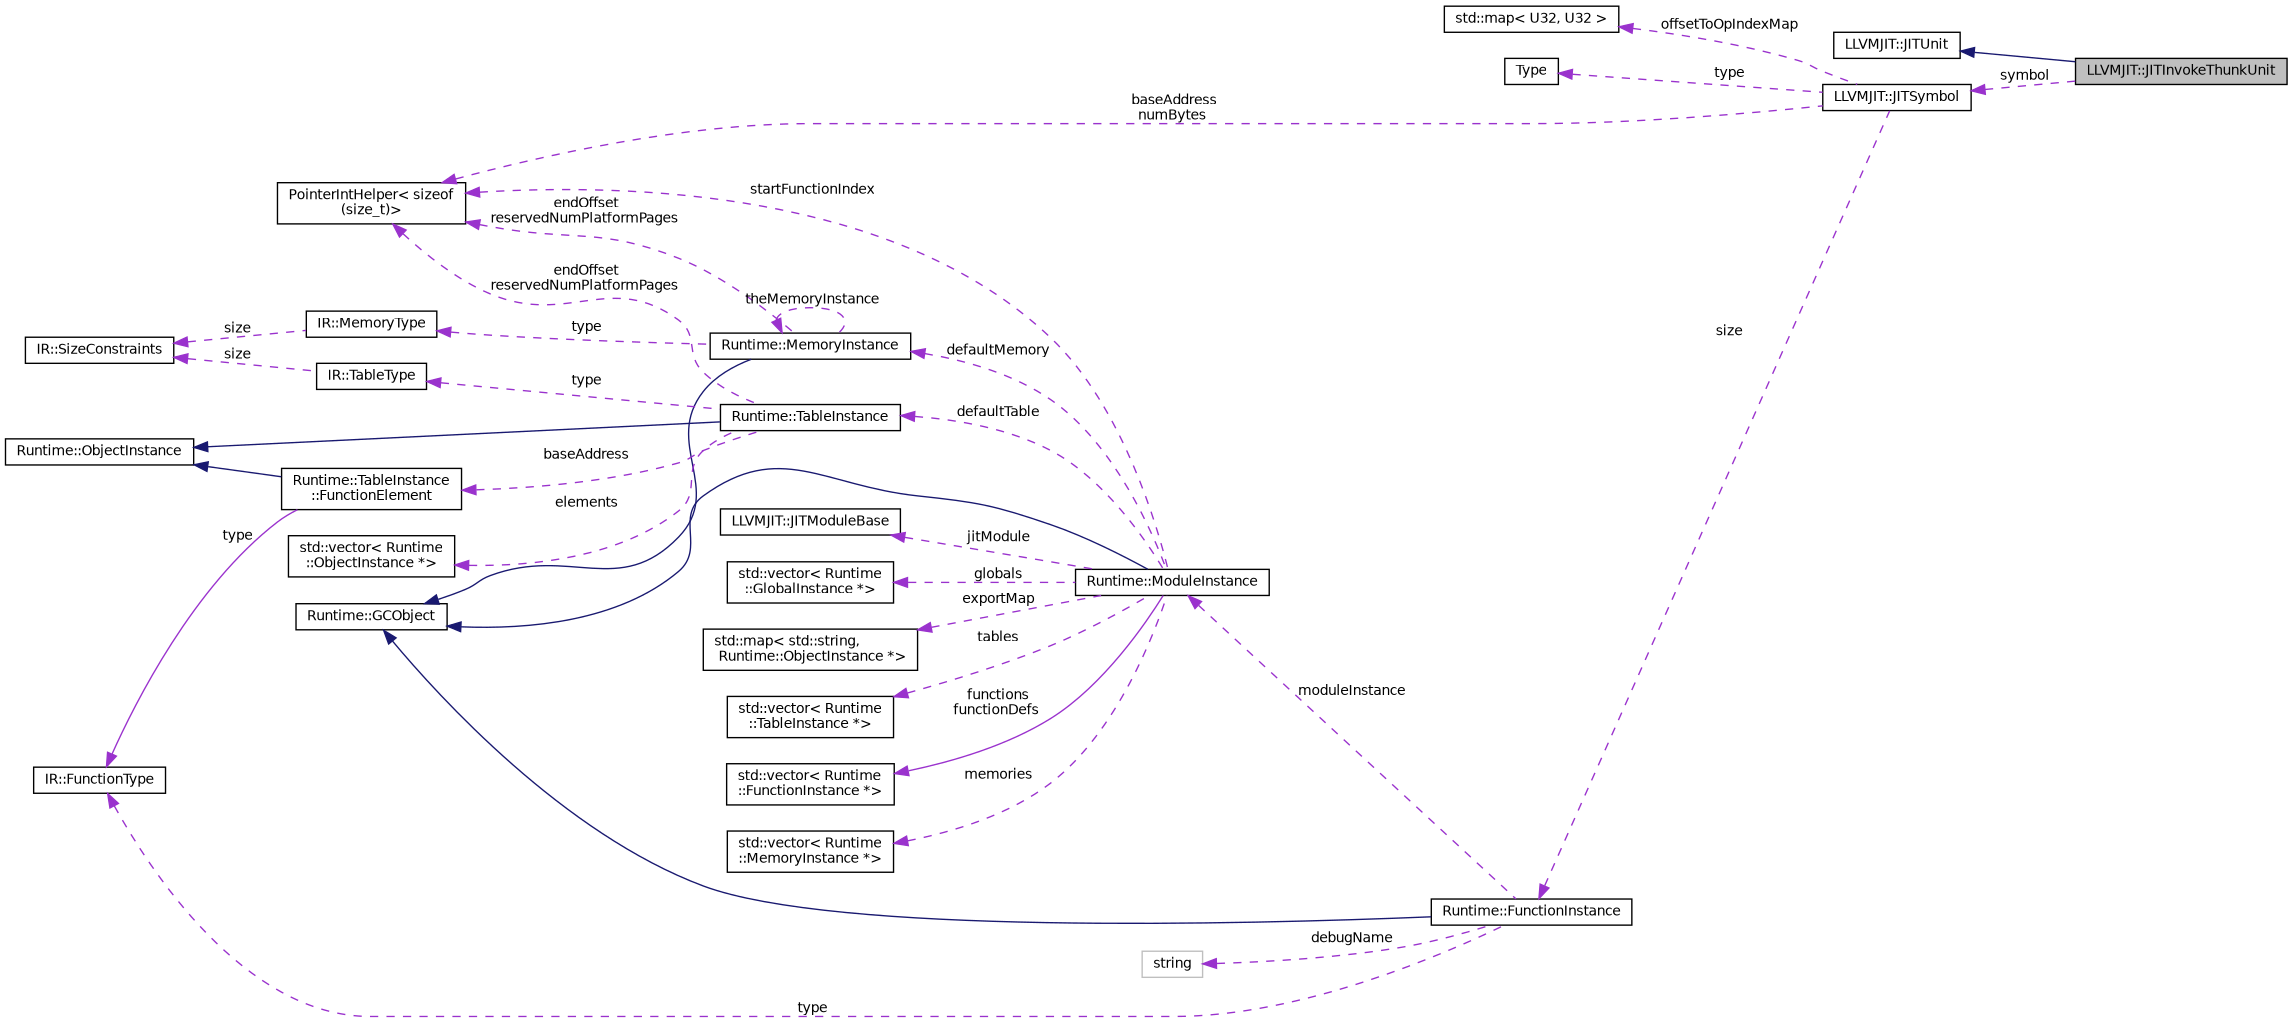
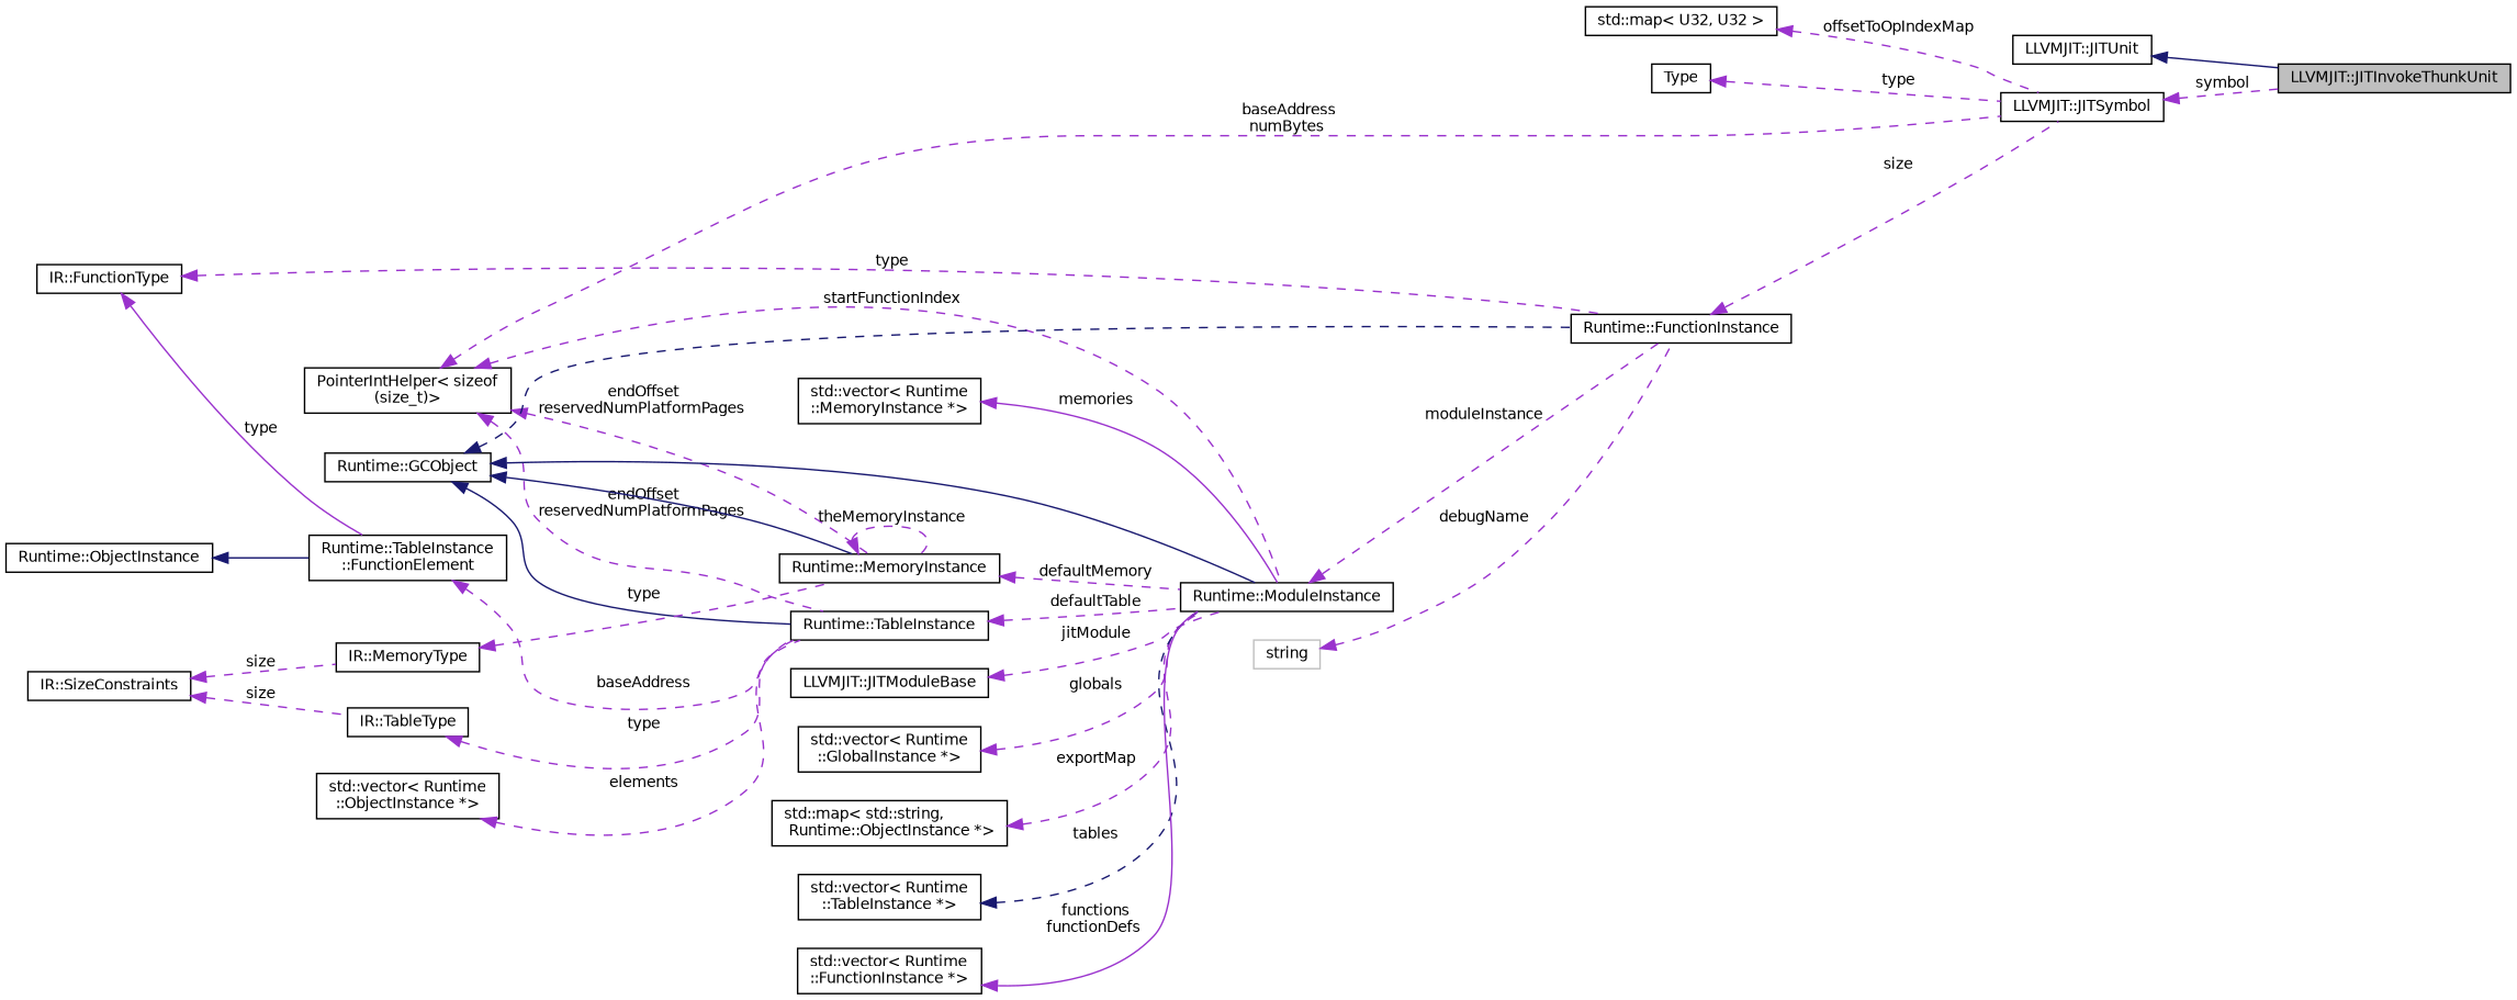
  digraph {
    rankdir=LR
    node [color=black fillcolor=white fontname=Helvetica fontsize=10 shape=record style=filled]
    edge [color=darkorchid3 dir=back fontname=Helvetica fontsize=10 labelfontname=Helvetica labelfontsize=10 style=dashed]
    n1 [fillcolor=grey75 fontcolor=black height=0.2 label="LLVMJIT::JITInvokeThunkUnit" width=0.4]
    n2 [height=0.2 label="LLVMJIT::JITUnit" width=0.4]
    n3 [height=0.2 label="LLVMJIT::JITSymbol" width=0.4]
    n4 [height=0.2 label="std::map\< U32, U32 \>" width=0.4]
    n5 [height=0.2 label=Type width=0.4]
    n6 [height=0.2 label="PointerIntHelper\< sizeof\l(size_t)\>" width=0.4]
    n7 [height=0.2 label="Runtime::ModuleInstance" width=0.4]
    n8 [height=0.2 label="Runtime::MemoryInstance" width=0.4]
    n9 [height=0.2 label="Runtime::TableInstance" width=0.4]
    n10 [height=0.2 label="Runtime::FunctionInstance" width=0.4]
    n11 [height=0.2 label="Runtime::GCObject" width=0.4]
    n12 [height=0.2 label="Runtime::ObjectInstance" width=0.4]
    n13 [height=0.2 label="Runtime::TableInstance\l::FunctionElement" width=0.4]
    n14 [color=grey75 height=0.2 label=string width=0.4]
    n15 [height=0.2 label="IR::FunctionType" width=0.4]
    n16 [height=0.2 label="LLVMJIT::JITModuleBase" width=0.4]
    n17 [height=0.2 label="std::vector\< Runtime\l::GlobalInstance *\>" width=0.4]
    n18 [height=0.2 label="std::map\< std::string,\l Runtime::ObjectInstance *\>" width=0.4]
    n19 [height=0.2 label="IR::MemoryType" width=0.4]
    n20 [height=0.2 label="IR::SizeConstraints" width=0.4]
    n21 [height=0.2 label="IR::TableType" width=0.4]
    n22 [height=0.2 label="std::vector\< Runtime\l::TableInstance *\>" width=0.4]
    n23 [height=0.2 label="std::vector\< Runtime\l::FunctionInstance *\>" width=0.4]
    n24 [height=0.2 label="std::vector\< Runtime\l::ObjectInstance *\>" width=0.4]
    n25 [height=0.2 label="std::vector\< Runtime\l::MemoryInstance *\>" width=0.4]
    n2 -> n1 [color=midnightblue style=solid]
    n3 -> n1 [label=" symbol"]
    n4 -> n3 [label=" offsetToOpIndexMap"]
    n5 -> n3 [label=" type"]
    n6 -> n3 [label=" baseAddress\nnumBytes"]
    n6 -> n7 [label=" startFunctionIndex"]
    n6 -> n8 [label=" endOffset\nreservedNumPlatformPages"]
    n6 -> n9 [label=" endOffset\nreservedNumPlatformPages"]
    n7 -> n10 [label=" moduleInstance"]
    n8 -> n7 [label=" defaultMemory"]
    n8 -> n8 [label=" theMemoryInstance"]
    n9 -> n7 [label=" defaultTable"]
    n10 -> n3 [label=" size"]
    n11 -> n7 [color=midnightblue style=solid]
    n11 -> n8 [color=midnightblue style=solid]
-   n12 -> n9 [color=midnightblue style=solid]
-   n11 -> n10 [color=midnightblue style=solid]
+   n11 -> n9 [color=midnightblue style=solid]
+   n11 -> n10 [color=midnightblue]
    n12 -> n13 [color=midnightblue style=solid]
    n13 -> n9 [label=" baseAddress"]
    n14 -> n10 [label=" debugName"]
    n15 -> n10 [label=" type"]
    n15 -> n13 [label=" type" style=solid]
    n16 -> n7 [label=" jitModule"]
    n17 -> n7 [label=" globals"]
    n18 -> n7 [label=" exportMap"]
    n19 -> n8 [label=" type"]
    n20 -> n19 [label=" size"]
    n20 -> n21 [label=" size"]
    n21 -> n9 [label=" type"]
-   n22 -> n7 [label=" tables"]
+   n22 -> n7 [color=midnightblue label=" tables"]
    n23 -> n7 [label=" functions\nfunctionDefs" style=solid]
    n24 -> n9 [label=" elements"]
-   n25 -> n7 [label=" memories"]
+   n25 -> n7 [label=" memories" style=solid]
  }
